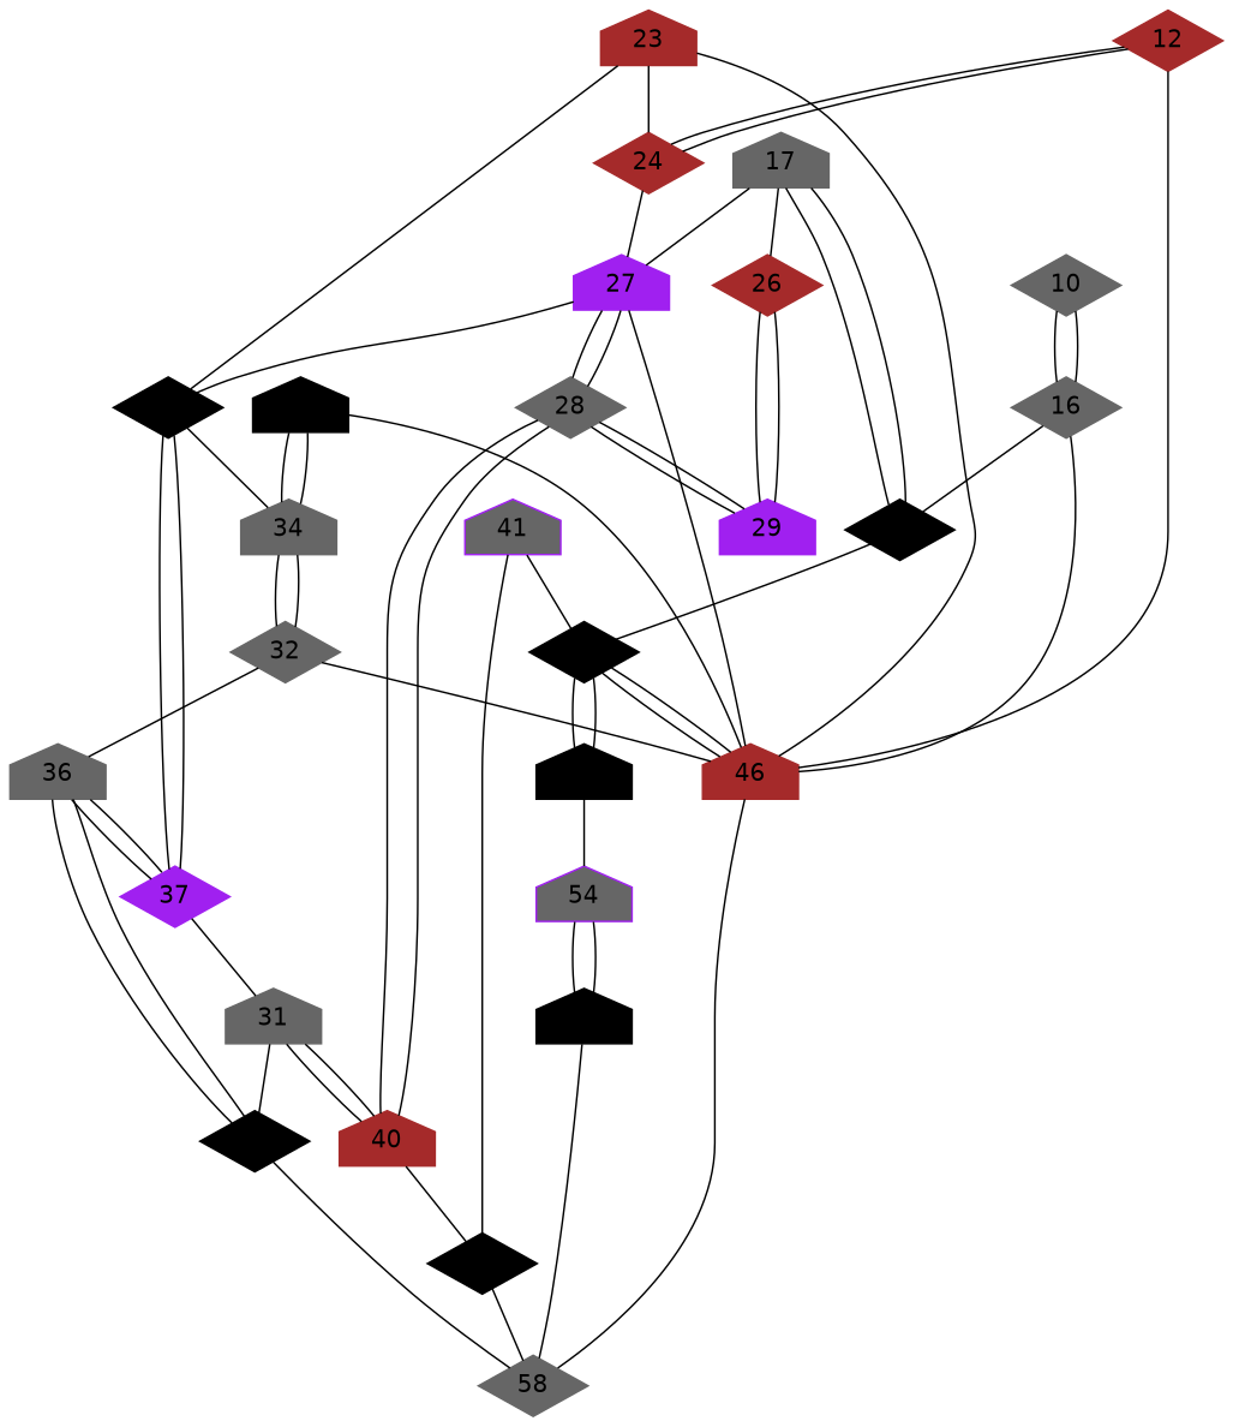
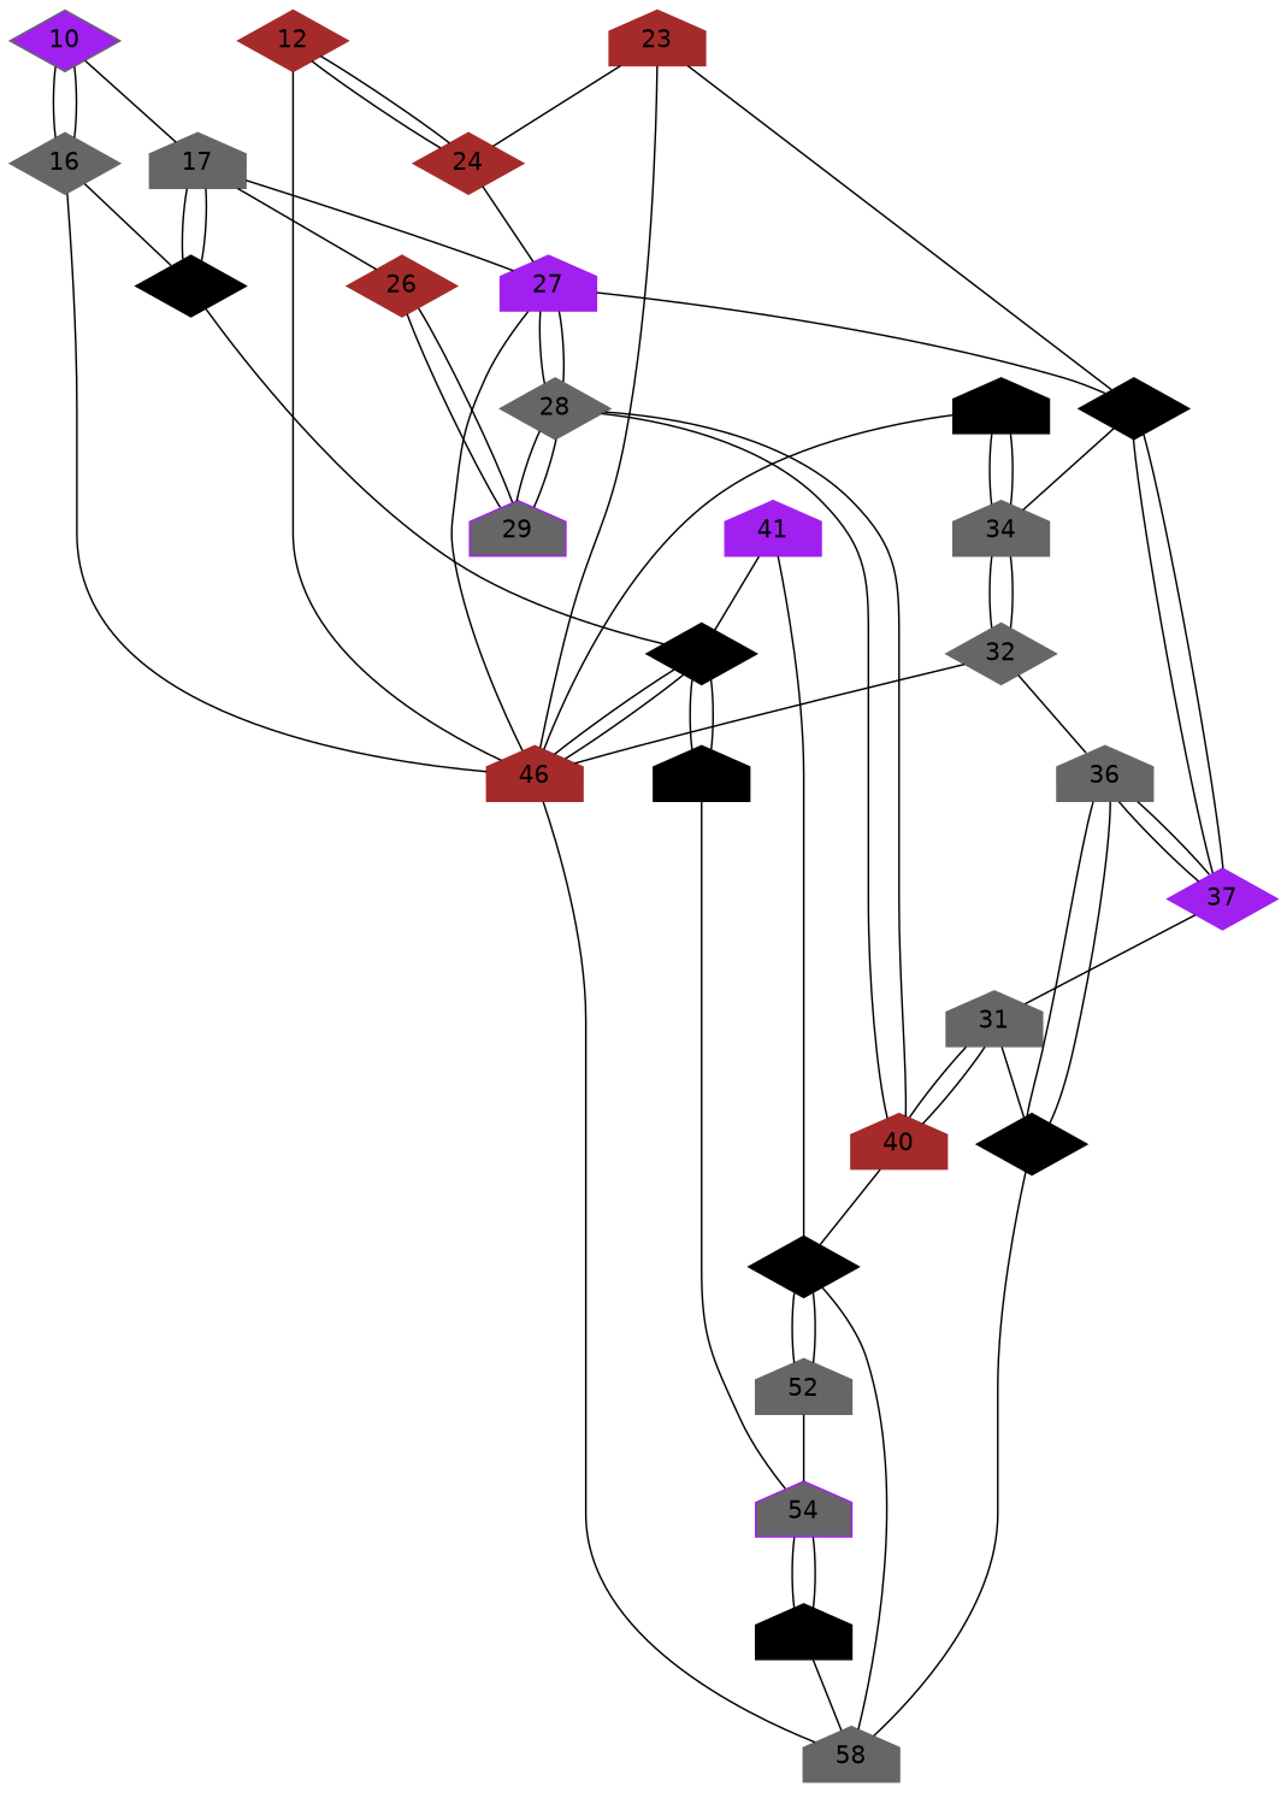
  graph {
    fontname="DejaVu Sans"
    node [color=gray40 fontname="DejaVu Sans" shape=house style=filled]
    edge [fontname="DejaVu Sans"]
-   10 [shape=diamond]
+   10 [shape=diamond fillcolor=purple]
    16 [shape=diamond super="+5"]
    17 [super="+9"]
    46 [color=brown super="+38+6+15"]
    18 [color=black shape=diamond]
    26 [color=brown shape=diamond]
    27 [color=purple super="+25"]
    12 [color=brown shape=diamond super="+11"]
    24 [color=brown shape=diamond]
-   58 [shape=diamond super="+49+56+57"]
+   58 [super="+49+56+57"]
    45 [color=black shape=diamond super="+42"]
-   29 [color=purple]
+   29 [color=purple fillcolor=gray40]
    30 [color=black shape=diamond super="+22"]
    28 [shape=diamond]
    47 [color=black]
    20 [color=black]
    34 [super="+21+19"]
    n18 [label=32 shape=diamond]
    23 [color=brown]
    37 [color=purple shape=diamond]
    40 [color=brown]
    50 [color=black shape=diamond super="+43+44"]
-   41 [color=purple super="+31" fillcolor=gray40]
+   41 [color=purple super="+31"]
    n24 [label=31]
    36
    51 [color=black shape=diamond super="+48"]
+   52
    54 [color=purple fillcolor=gray40 super="+53"]
    55 [color=black]
    10 -- 16 [weight=2]
    10 -- 16
+   10 -- 17
    16 -- 46 [weight=2]
    16 -- 18
    17 -- 18
    17 -- 18
    17 -- 26 [weight=2]
    17 -- 27
    46 -- 58 [weight=2]
    18 -- 45
    26 -- 29
    26 -- 29
    27 -- 46
    27 -- 30
    27 -- 28
    27 -- 28
    12 -- 46 [weight=3]
    12 -- 24
    12 -- 24
    24 -- 27
    45 -- 46
    45 -- 46
    45 -- 47 [weight=2]
    45 -- 47
    30 -- 34
    30 -- 37
    30 -- 37
    28 -- 29
    28 -- 29
    28 -- 40
    28 -- 40
    47 -- 54
    20 -- 46
    20 -- 34 [weight=2]
    20 -- 34
    34 -- n18
    34 -- n18
    n18 -- 46
    n18 -- 36
    23 -- 46
    23 -- 24
    23 -- 30
    37 -- n24
    40 -- 50
    50 -- 58
+   50 -- 52 [weight=2]
+   50 -- 52
    41 -- 45 [weight=2]
    41 -- 50
    n24 -- 40
    n24 -- 40
    n24 -- 51
    36 -- 37
    36 -- 37
    36 -- 51
    36 -- 51
    51 -- 58 [weight=2]
+   52 -- 54
    54 -- 55 [weight=2]
    54 -- 55
    55 -- 58
  }
